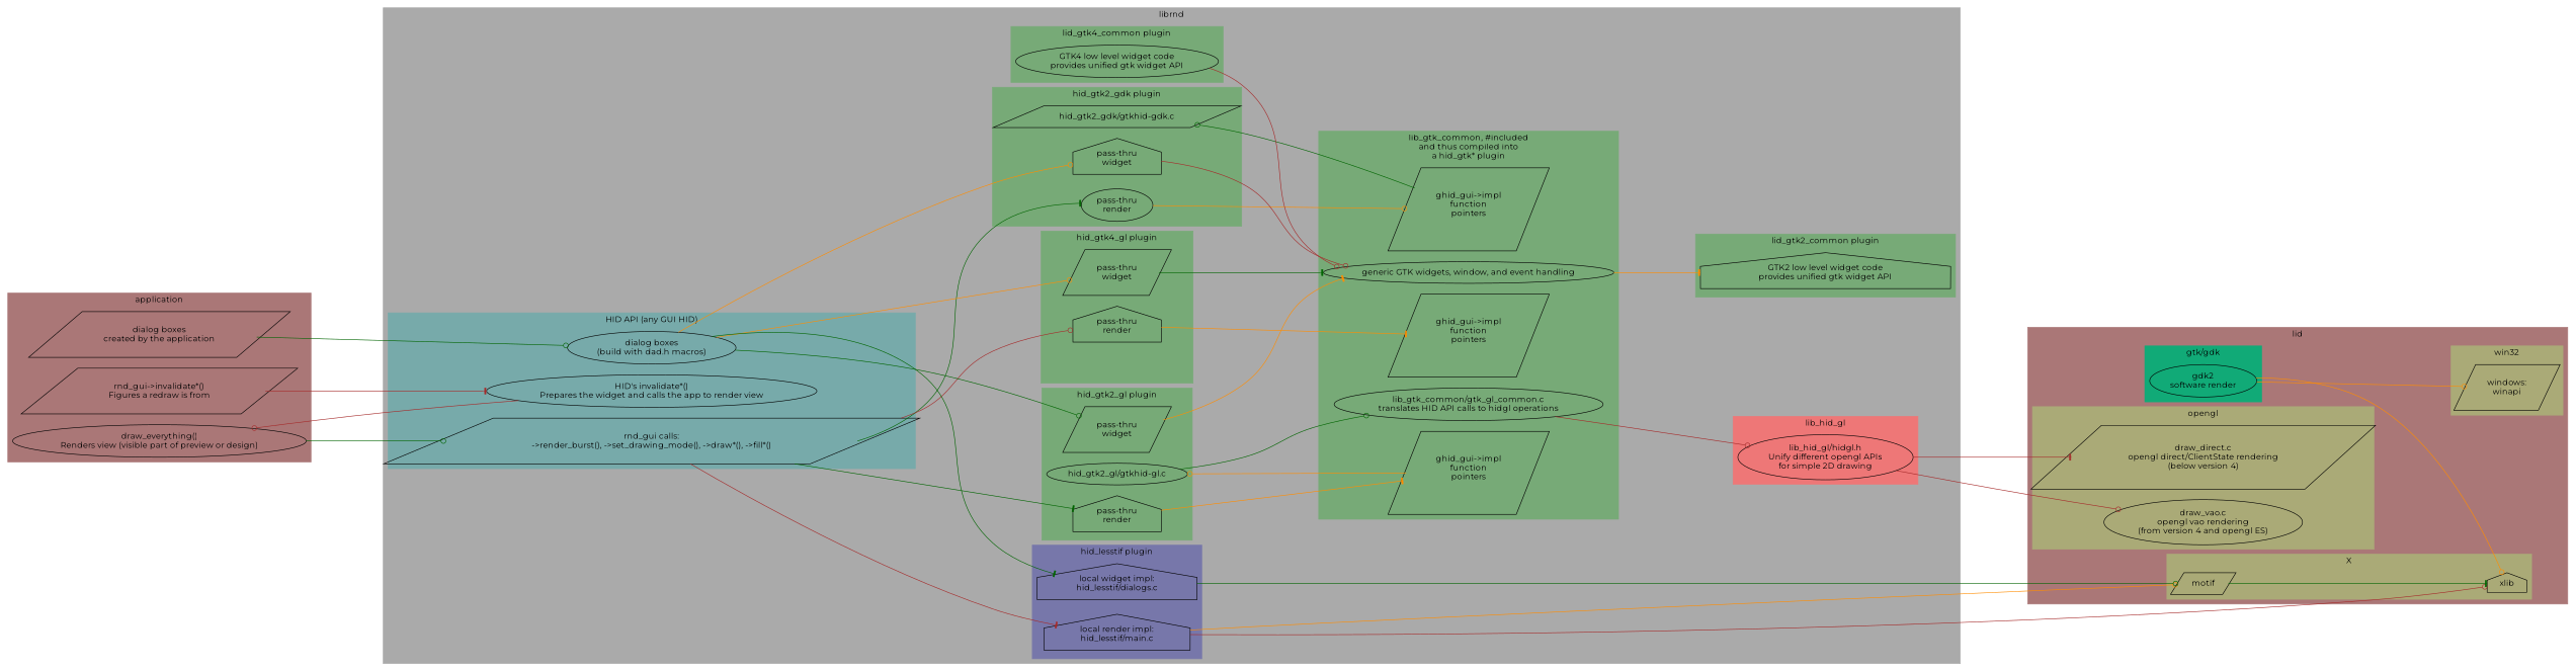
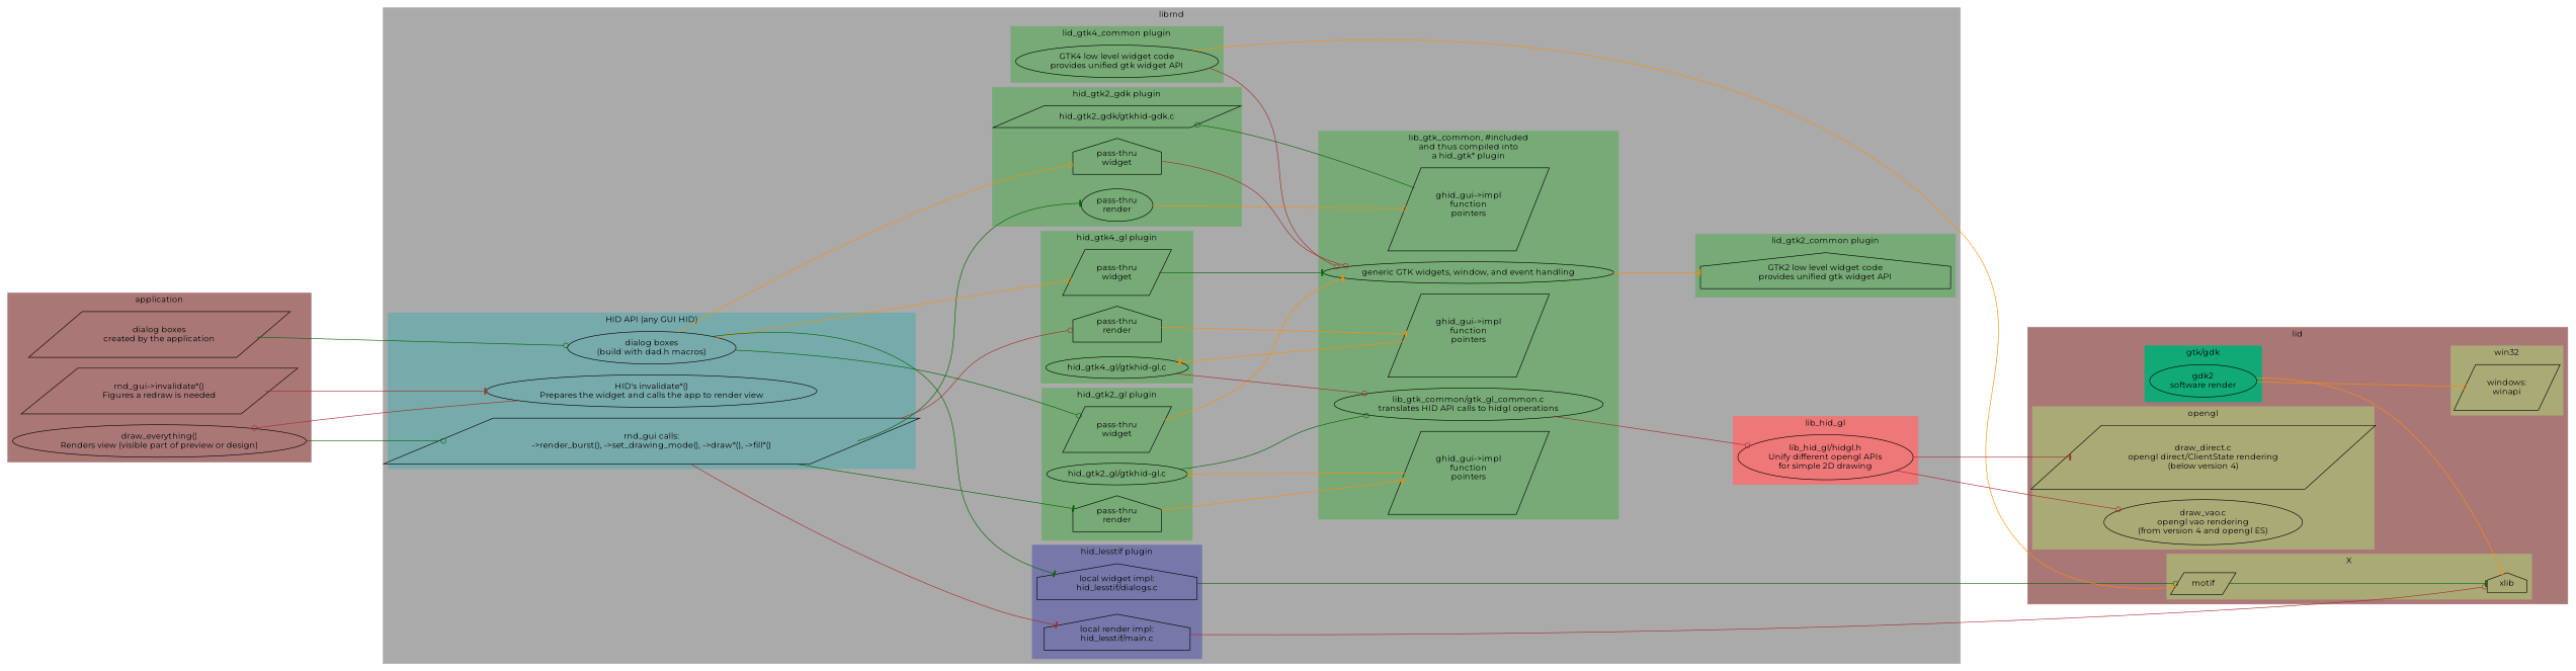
  digraph {
    fontname=Montserrat
    rankdir=LR
    ranksep=2
    node [fontname=Montserrat shape=parallelogram]
    edge [arrowhead=odot color=darkorange fontname=Montserrat]
-   n1 [label="rnd_gui->invalidate*()\nFigures a redraw is from"]
+   n1 [label="rnd_gui->invalidate*()\nFigures a redraw is needed"]
    n2 [label="draw_everything()\nRenders view (visible part of preview or design)" shape=ellipse]
    n3 [label="dialog boxes\ncreated by the application"]
    n4 [label="HID's invalidate*()\nPrepares the widget and calls the app to render view" shape=ellipse]
    n5 [label="rnd_gui calls:\n->render_burst(), ->set_drawing_mode(), ->draw*(), ->fill*()"]
    n6 [label="dialog boxes\n(build with dad.h macros)" shape=ellipse]
    n7 [label="ghid_gui->impl\nfunction\npointers\n\n"]
    n8 [label="ghid_gui->impl\nfunction\npointers\n\n"]
    n9 [label="ghid_gui->impl\nfunction\npointers\n\n"]
    n10 [label="lib_gtk_common/gtk_gl_common.c\ntranslates HID API calls to hidgl operations" shape=ellipse]
    n11 [label="generic GTK widgets, window, and event handling" shape=ellipse]
    n12 [label="hid_gtk2_gdk/gtkhid-gdk.c"]
    n13 [label="pass-thru\nrender" shape=ellipse]
    n14 [label="pass-thru\nwidget" shape=house]
    n15 [label="hid_gtk2_gl/gtkhid-gl.c" shape=ellipse]
    n16 [label="pass-thru\nrender" shape=house]
    n17 [label="pass-thru\nwidget"]
+   n18 [label="hid_gtk4_gl/gtkhid-gl.c" shape=ellipse]
    n19 [label="pass-thru\nrender" shape=house]
    n20 [label="pass-thru\nwidget"]
    n21 [label="local render impl:\nhid_lesstif/main.c" shape=house]
    n22 [label="local widget impl:\nhid_lesstif/dialogs.c" shape=house]
    n23 [label="GTK2 low level widget code\nprovides unified gtk widget API" shape=house]
    n24 [label="GTK4 low level widget code\nprovides unified gtk widget API" shape=ellipse]
    n25 [label="lib_hid_gl/hidgl.h\nUnify different opengl APIs\nfor simple 2D drawing" shape=ellipse]
    n26 [label="gdk2\nsoftware render" shape=ellipse]
    n27 [label="draw_direct.c\nopengl direct/ClientState rendering\n(below version 4)"]
    n28 [label="draw_vao.c\nopengl vao rendering\n(from version 4 and opengl ES)" shape=ellipse]
    motif
    xlib [shape=house]
    n31 [label="windows:\nwinapi"]
    subgraph cluster_1 {
      color="#aa7777"
      label=application
      style=filled
      n1
      n2
      n3
    }
    subgraph cluster_2 {
      color="#aaaaaa"
      label=librnd
      style=filled
      subgraph cluster_3 {
        color="#77aaaa"
        label="HID API (any GUI HID)"
        style=filled
        n4
        n5
        n6
      }
      subgraph cluster_4 {
        color="#77aa77"
        label="lib_gtk_common, #included\nand thus compiled into\na hid_gtk* plugin"
        style=filled
        n7
        n8
        n9
        n10
        n11
      }
      subgraph cluster_5 {
        color="#77aa77"
        label="hid_gtk2_gdk plugin"
        style=filled
        n12
        n13
        n14
      }
      subgraph cluster_6 {
        color="#77aa77"
        label="hid_gtk2_gl plugin"
        style=filled
        n15
        n16
        n17
      }
      subgraph cluster_7 {
        color="#77aa77"
        label="hid_gtk4_gl plugin"
        style=filled
+       n18
        n19
        n20
      }
      subgraph cluster_8 {
        color="#7777aa"
        label="hid_lesstif plugin"
        style=filled
        n21
        n22
      }
      subgraph cluster_9 {
        color="#77aa77"
        label="lid_gtk2_common plugin"
        style=filled
        n23
      }
      subgraph cluster_10 {
        color="#77aa77"
        label="lid_gtk4_common plugin"
        style=filled
        n24
      }
      subgraph cluster_11 {
        color="#ee7777"
        label=lib_hid_gl
        style=filled
        n25
      }
    }
    subgraph cluster_12 {
      color="#aa7777"
      label=lid
      style=filled
      subgraph cluster_13 {
        color="#11aa77"
        label="gtk/gdk"
        style=filled
        n26
      }
      subgraph cluster_14 {
        color="#aaaa77"
        label=opengl
        style=filled
        n27
        n28
      }
      subgraph cluster_15 {
        color="#aaaa77"
        label=X
        style=filled
        motif
        xlib
      }
      subgraph cluster_16 {
        color="#aaaa77"
        label=win32
        style=filled
        n31
      }
    }
    n1 -> n4 [arrowhead=tee color=brown]
    n2 -> n5 [color=darkgreen]
    n3 -> n6 [color=darkgreen]
    n4 -> n2 [color=brown]
    n5 -> n13 [arrowhead=tee color=darkgreen]
    n5 -> n16 [arrowhead=tee color=darkgreen]
    n5 -> n19 [color=brown]
    n5 -> n21 [arrowhead=tee color=brown]
    n6 -> n14
    n6 -> n17 [color=darkgreen]
    n6 -> n20
    n6 -> n22 [arrowhead=tee color=darkgreen]
    n7 -> n15
    n8 -> n12 [color=darkgreen]
+   n9 -> n18 [arrowhead=tee]
    n10 -> n25 [color=brown]
    n11 -> n23 [arrowhead=tee]
    n13 -> n8
    n14 -> n11 [color=brown]
    n15 -> n10 [color=darkgreen]
    n16 -> n7 [arrowhead=tee]
    n17 -> n11 [arrowhead=tee]
+   n18 -> n10 [color=brown]
    n19 -> n9 [arrowhead=tee]
    n20 -> n11 [arrowhead=tee color=darkgreen]
-   n21 -> motif
+   n24 -> motif
    n21 -> xlib [color=brown]
    n22 -> motif [color=darkgreen]
    n24 -> n11 [color=brown]
    n25 -> n27 [arrowhead=tee color=brown]
    n25 -> n28 [color=brown]
    n26 -> xlib
    n26 -> n31
    motif -> xlib [arrowhead=tee color=darkgreen]
  }
